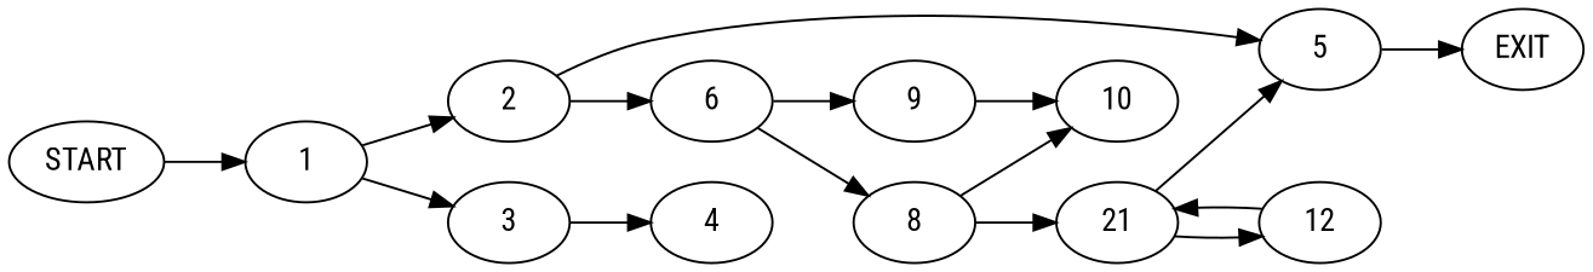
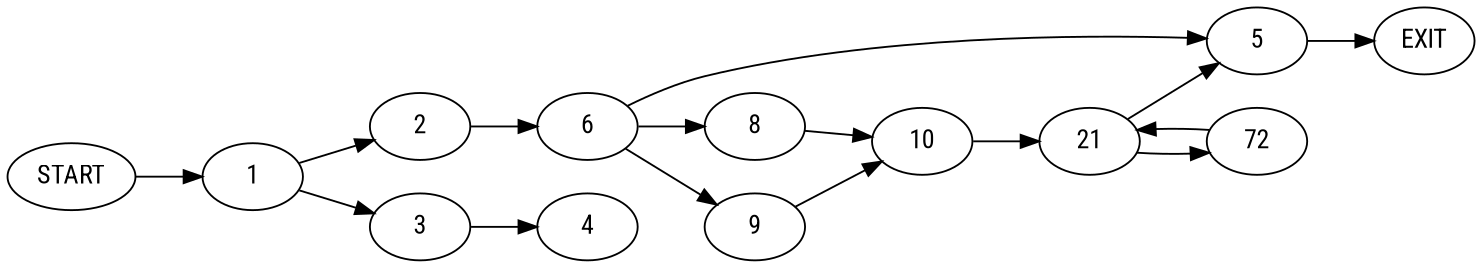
  digraph {
    fontname="Roboto Condensed"
    rankdir=LR
    node [fontname="Roboto Condensed"]
    edge [fontname="Roboto Condensed"]
    n1 [label=START]
    1
    2
    3
    n5 [label=EXIT]
    5
    6
    4
    8
    9
    10
    n12 [label=21]
-   12
+   12 [label=72]
    n1 -> 1
    1 -> 2
    1 -> 3
-   2 -> 5
+   6 -> 5
    2 -> 6
    3 -> 4
    5 -> n5
    6 -> 8
    6 -> 9
    8 -> 10
    9 -> 10
-   8 -> n12
+   10 -> n12
    n12 -> 5
    n12 -> 12
    12 -> n12
  }
